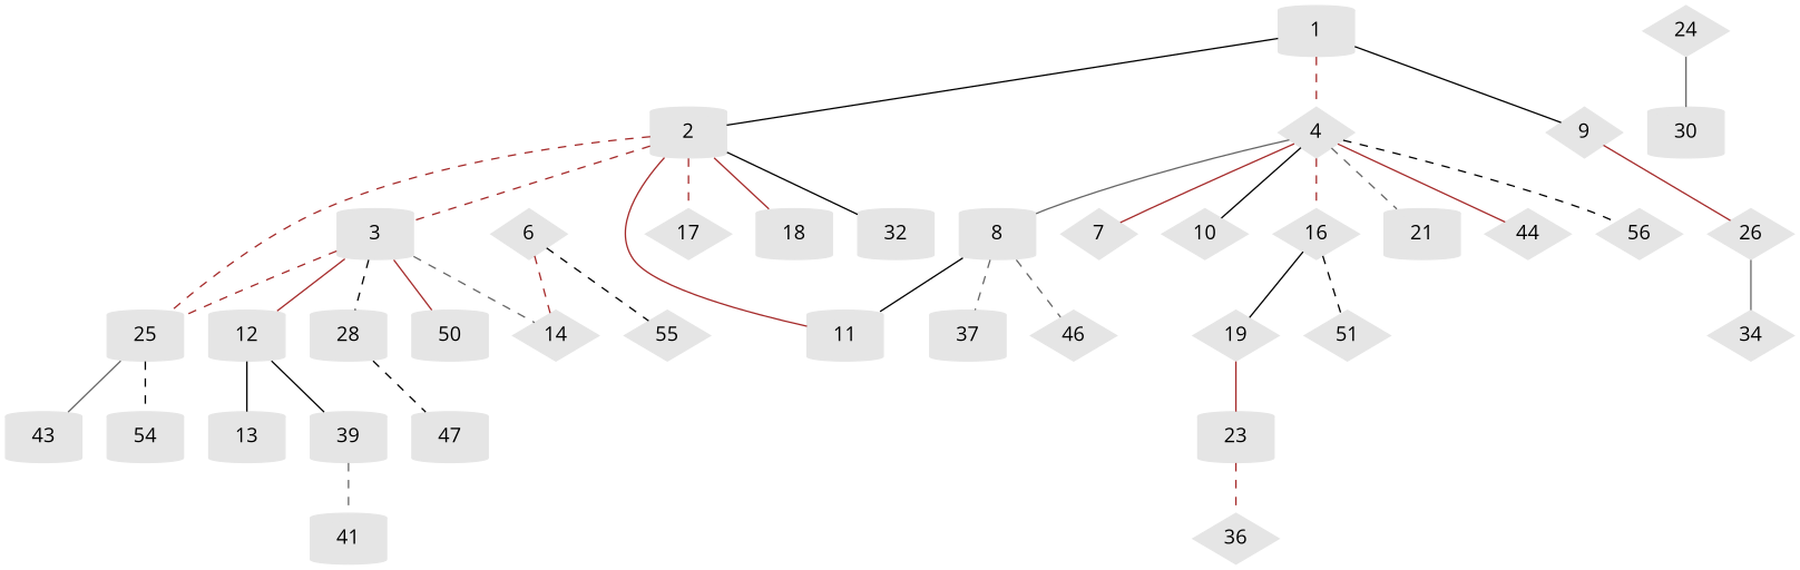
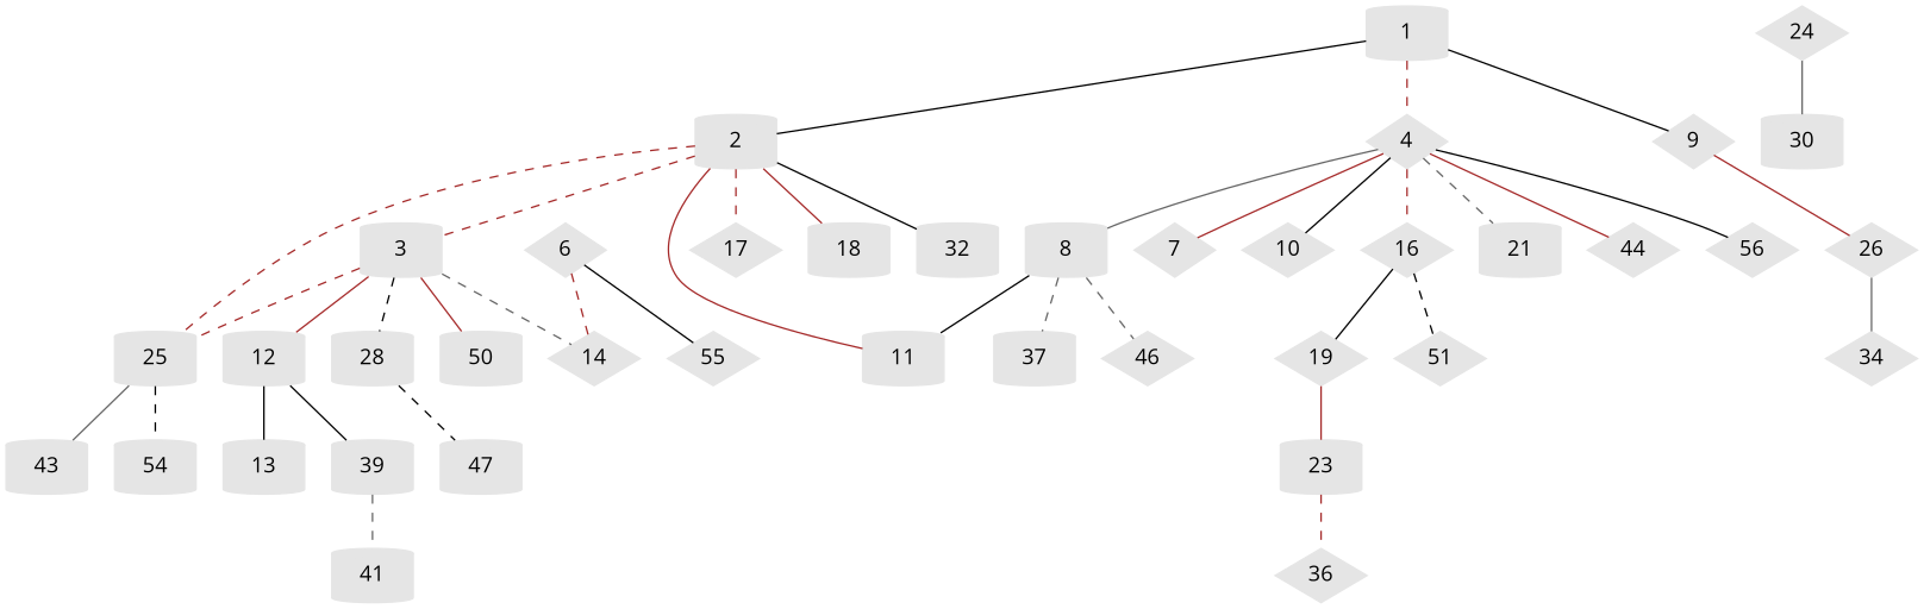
  graph {
    fontname="Open Sans"
    node [color=gray90 fontname="Open Sans" shape=cylinder style=filled]
    edge [color=brown fontname="Open Sans" style=solid]
    2 [super="+15"]
    3 [super="+29"]
    11 [super="+57"]
    17 [shape=diamond super="+49"]
    18
    25 [super="+42"]
    32
    1
    4 [shape=diamond super="+5"]
    9 [shape=diamond super="+22"]
    7 [shape=diamond]
    8 [super="+45"]
    10 [shape=diamond]
    16 [shape=diamond super="+48"]
    21
    44 [shape=diamond]
    56 [shape=diamond]
    26 [shape=diamond super="+31"]
    12 [super="+33"]
    28 [super="+52"]
    50
    14 [shape=diamond super="+20"]
    43
    54
    6 [shape=diamond]
    55 [shape=diamond]
    13 [super="+27"]
    39 [super="+53"]
    47
    37
    46 [shape=diamond]
    19 [shape=diamond]
    51 [shape=diamond]
    34 [shape=diamond super="+38"]
    41
    23 [super="+35"]
    24 [shape=diamond super="+40"]
    30
    36 [shape=diamond]
    2 -- 3 [style=dashed]
    2 -- 11
    2 -- 17 [style=dashed]
    2 -- 18
    2 -- 25 [style=dashed]
    2 -- 32 [color=black]
    3 -- 25 [style=dashed]
    3 -- 12
    3 -- 28 [color=black style=dashed]
    3 -- 50
    3 -- 14 [color=gray40 style=dashed]
    25 -- 43 [color=gray40]
    25 -- 54 [color=black style=dashed]
    1 -- 2 [color=black]
    1 -- 4 [style=dashed]
    1 -- 9 [color=black]
    4 -- 7
    4 -- 8 [color=gray40]
    4 -- 10 [color=black]
    4 -- 16 [style=dashed]
    4 -- 21 [color=gray40 style=dashed]
    4 -- 44
-   4 -- 56 [color=black style=dashed]
+   4 -- 56 [color=black]
    9 -- 26
    8 -- 11 [color=black]
    8 -- 37 [color=gray40 style=dashed]
    8 -- 46 [color=gray40 style=dashed]
    16 -- 19 [color=black]
    16 -- 51 [color=black style=dashed]
    26 -- 34 [color=gray40]
    12 -- 13 [color=black]
    12 -- 39 [color=black]
    28 -- 47 [color=black style=dashed]
    6 -- 14 [style=dashed]
-   6 -- 55 [color=black style=dashed]
+   6 -- 55 [color=black]
    39 -- 41 [color=gray40 style=dashed]
    19 -- 23
    23 -- 36 [style=dashed]
    24 -- 30 [color=gray40]
  }
